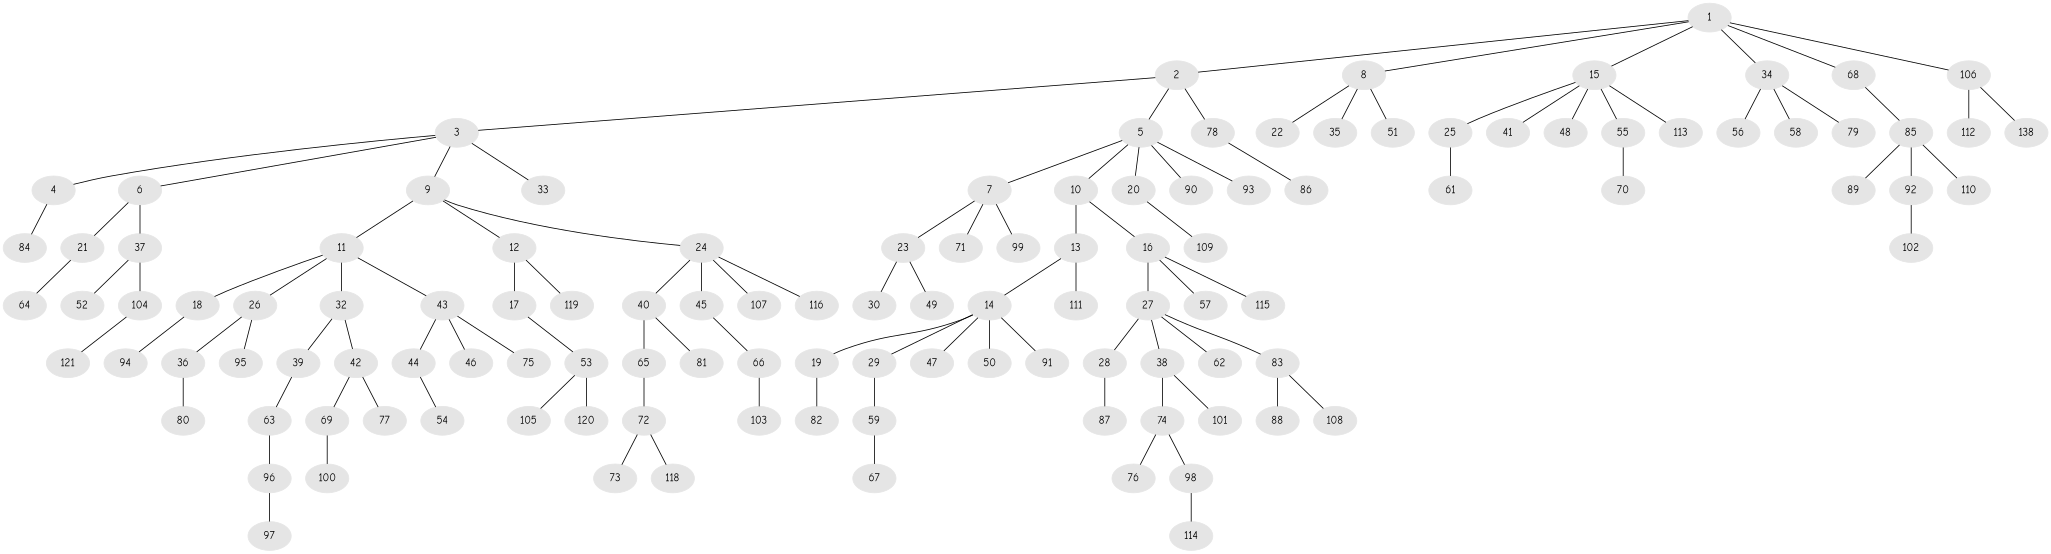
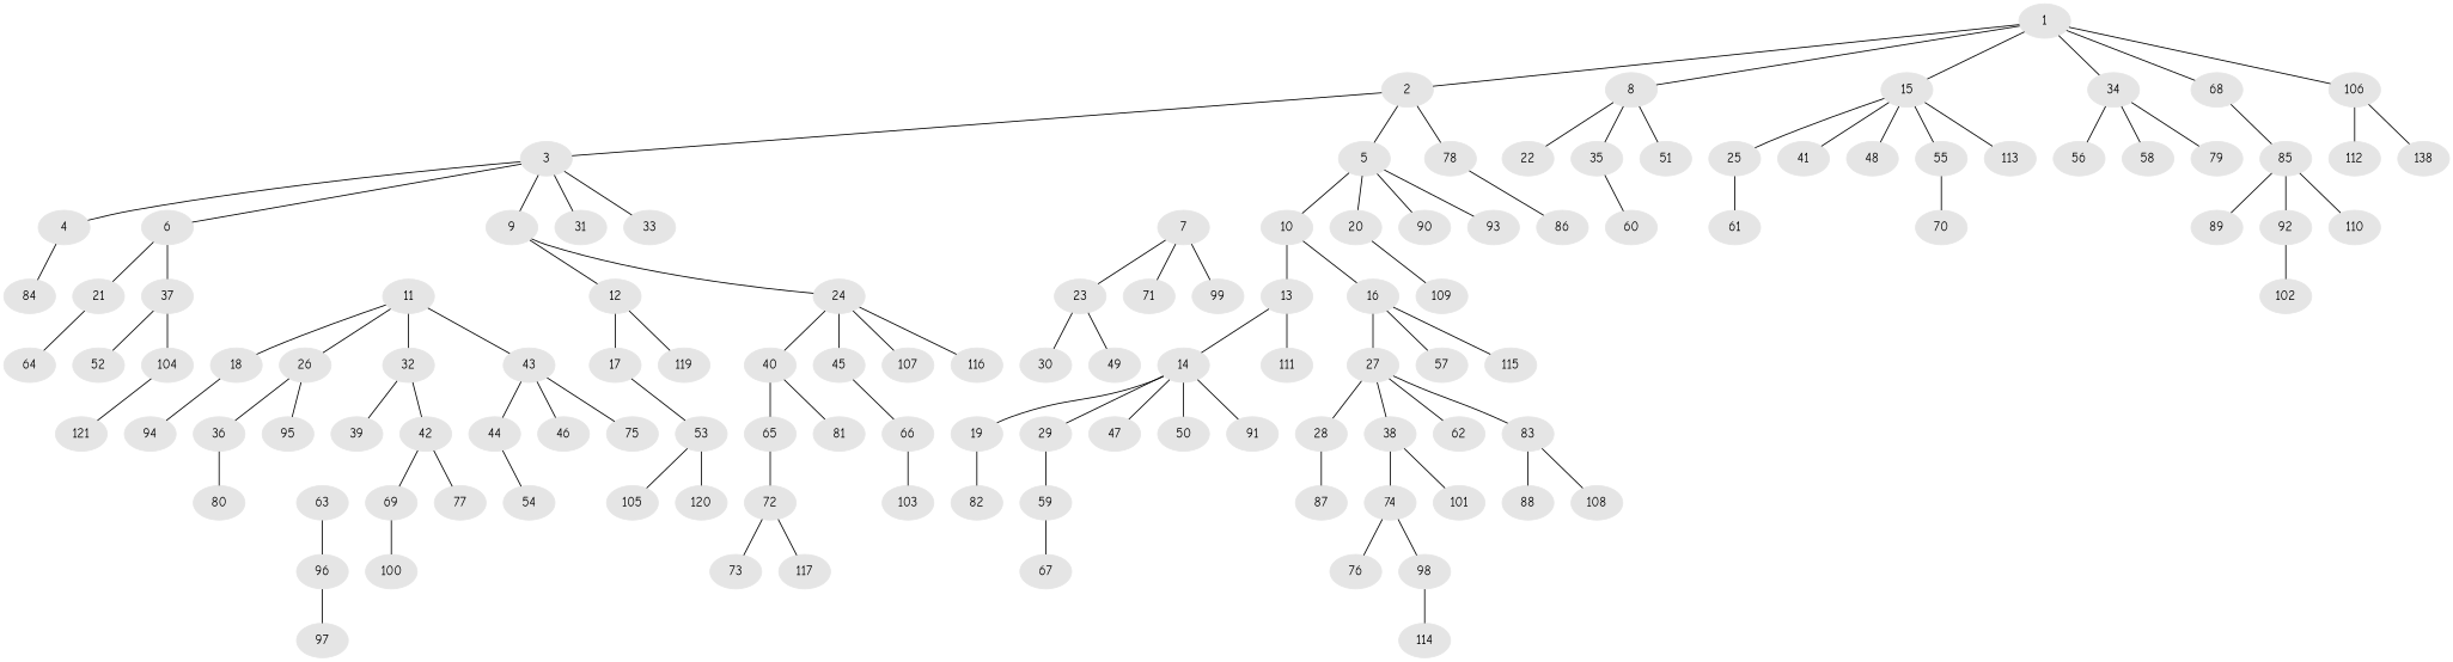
  graph {
    fontname="Comic Neue"
    node [color=gray90 fontname="Comic Neue" style=filled]
    edge [fontname="Comic Neue"]
    1
    2
    8
    15
    34
    68
    106
    3
    5
    78
    22
    35
    51
    25
    41
    48
    55
    113
    56
    58
    79
    85
    112
    n24 [label=138]
    4
    6
    9
+   31
    33
    7
    10
    20
    90
    93
    86
    84
    21
    37
    11
    12
    24
    23
    71
    99
    13
    16
    109
    64
    52
    104
    30
    49
+   60
    18
    26
    32
    43
    17
    119
    40
    45
    107
    116
    14
    111
    27
    57
    115
    94
    36
    95
    39
    42
    44
    46
    75
    53
    19
    29
    47
    50
    91
    82
    59
    61
    70
    28
    38
    62
    83
    105
    120
    65
    81
    66
    80
    87
    74
    101
    88
    108
    67
    63
    69
    77
    121
    76
    98
    96
    72
    100
    54
    103
    97
    73
-   117 [label=118]
+   117
    89
    92
    110
    114
    102
    1 -- 2
    1 -- 8
    1 -- 15
    1 -- 34
    1 -- 68
    1 -- 106
    2 -- 3
    2 -- 5
    2 -- 78
    8 -- 22
    8 -- 35
    8 -- 51
    15 -- 25
    15 -- 41
    15 -- 48
    15 -- 55
    15 -- 113
    34 -- 56
    34 -- 58
    34 -- 79
    68 -- 85
    106 -- 112
    106 -- n24
    3 -- 4
    3 -- 6
    3 -- 9
+   3 -- 31
    3 -- 33
-   5 -- 7
    5 -- 10
    5 -- 20
    5 -- 90
    5 -- 93
    78 -- 86
+   35 -- 60
    25 -- 61
    55 -- 70
    85 -- 89
    85 -- 92
    85 -- 110
    4 -- 84
    6 -- 21
    6 -- 37
-   9 -- 11
    9 -- 12
    9 -- 24
    7 -- 23
    7 -- 71
    7 -- 99
    10 -- 13
    10 -- 16
    20 -- 109
    21 -- 64
    37 -- 52
    37 -- 104
    11 -- 18
    11 -- 26
    11 -- 32
    11 -- 43
    12 -- 17
    12 -- 119
    24 -- 40
    24 -- 45
    24 -- 107
    24 -- 116
    23 -- 30
    23 -- 49
    13 -- 14
    13 -- 111
    16 -- 27
    16 -- 57
    16 -- 115
    104 -- 121
    18 -- 94
    26 -- 36
    26 -- 95
    32 -- 39
    32 -- 42
    43 -- 44
    43 -- 46
    43 -- 75
    17 -- 53
    40 -- 65
    40 -- 81
    45 -- 66
    14 -- 19
    14 -- 29
    14 -- 47
    14 -- 50
    14 -- 91
    27 -- 28
    27 -- 38
    27 -- 62
    27 -- 83
    36 -- 80
-   39 -- 63
    42 -- 69
    42 -- 77
    44 -- 54
    53 -- 105
    53 -- 120
    19 -- 82
    29 -- 59
    59 -- 67
    28 -- 87
    38 -- 74
    38 -- 101
    83 -- 88
    83 -- 108
    65 -- 72
    66 -- 103
    74 -- 76
    74 -- 98
    63 -- 96
    69 -- 100
    98 -- 114
    96 -- 97
    72 -- 73
    72 -- 117
    92 -- 102
  }
